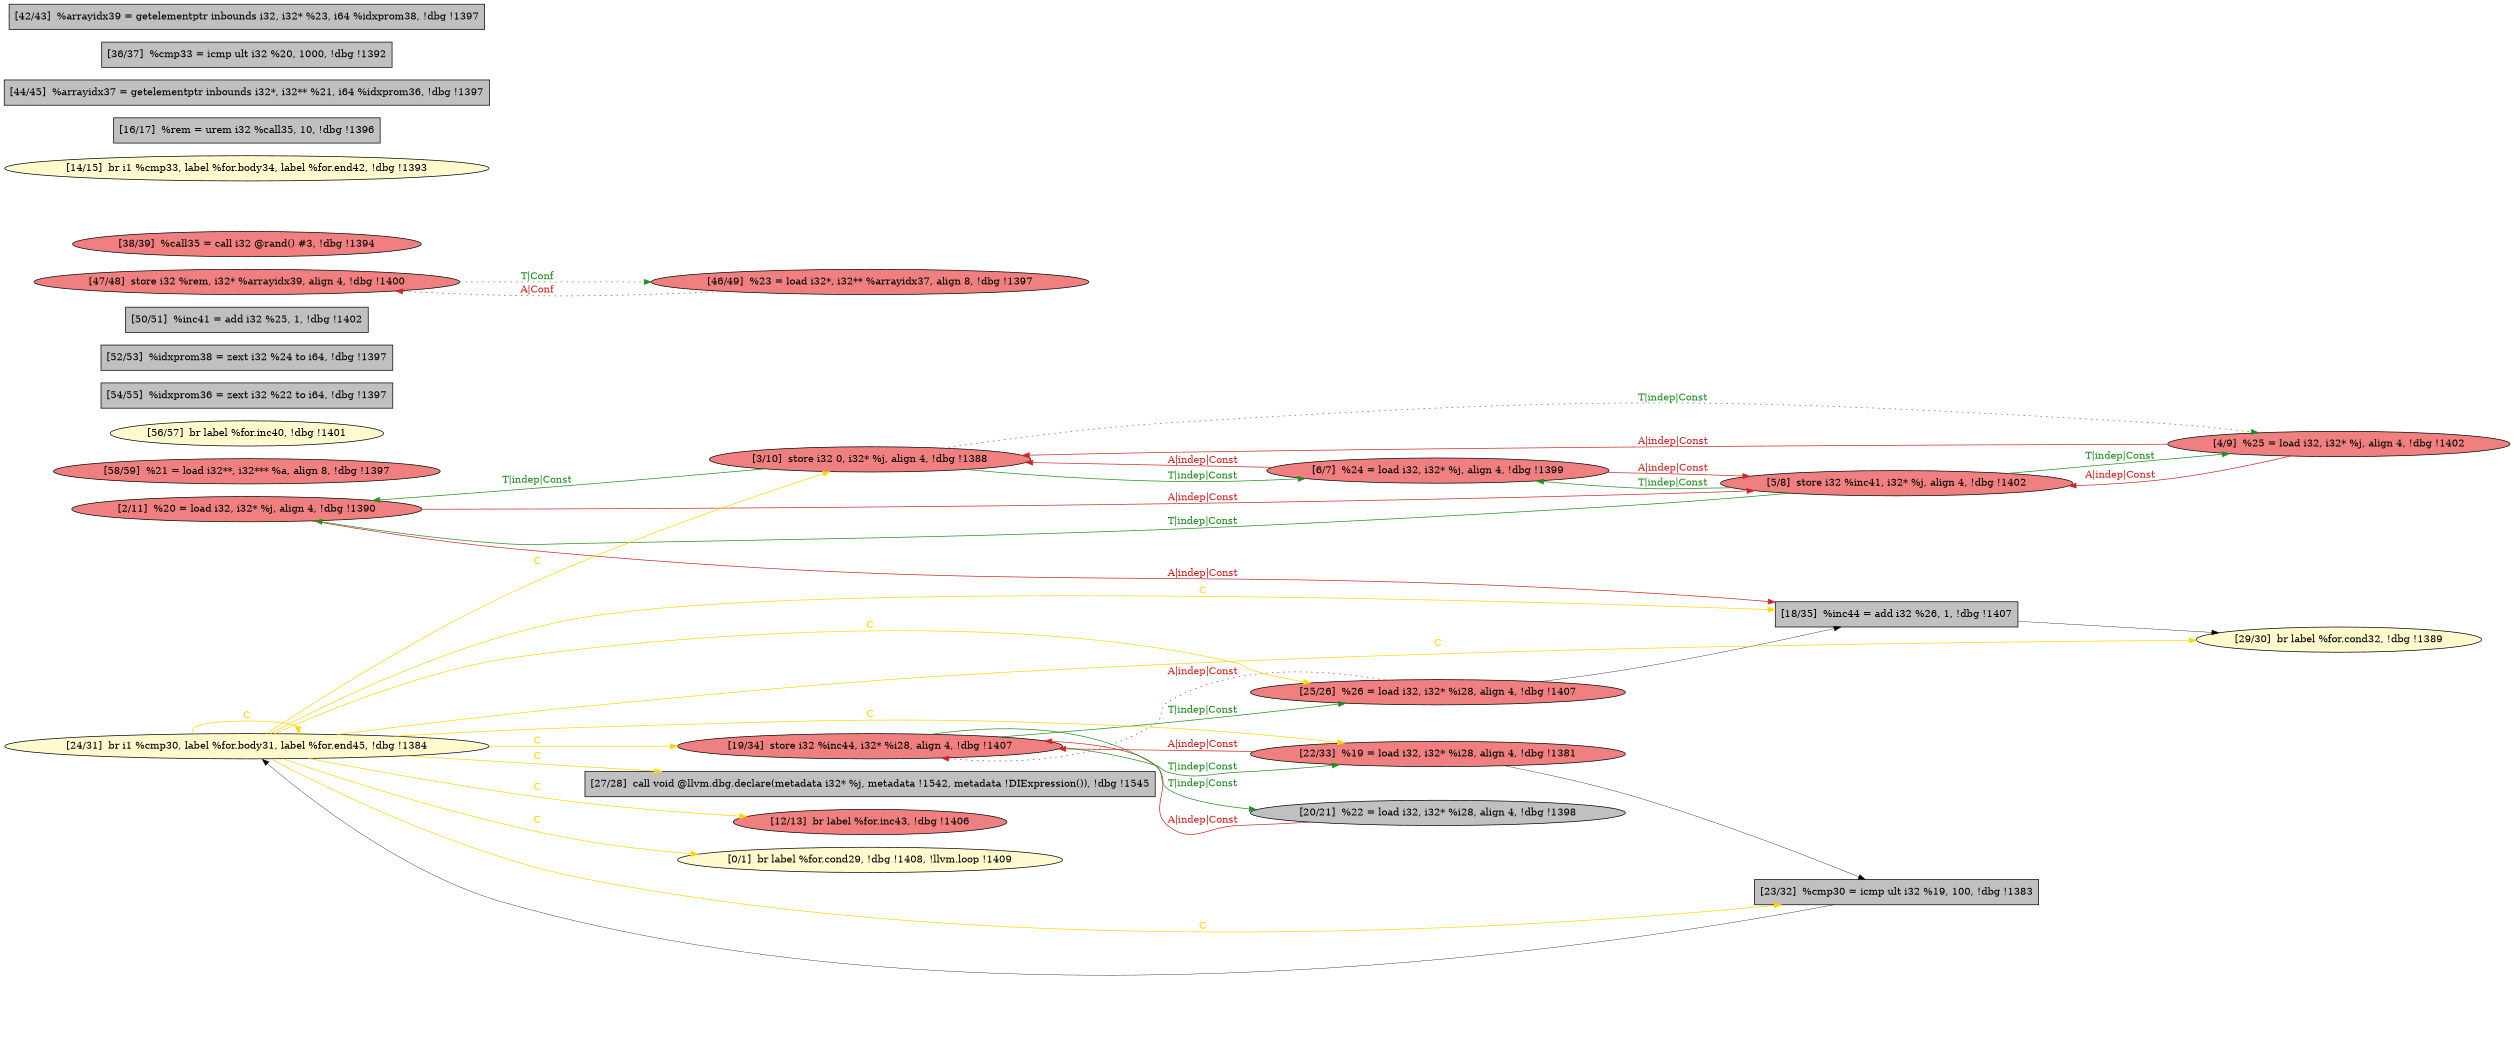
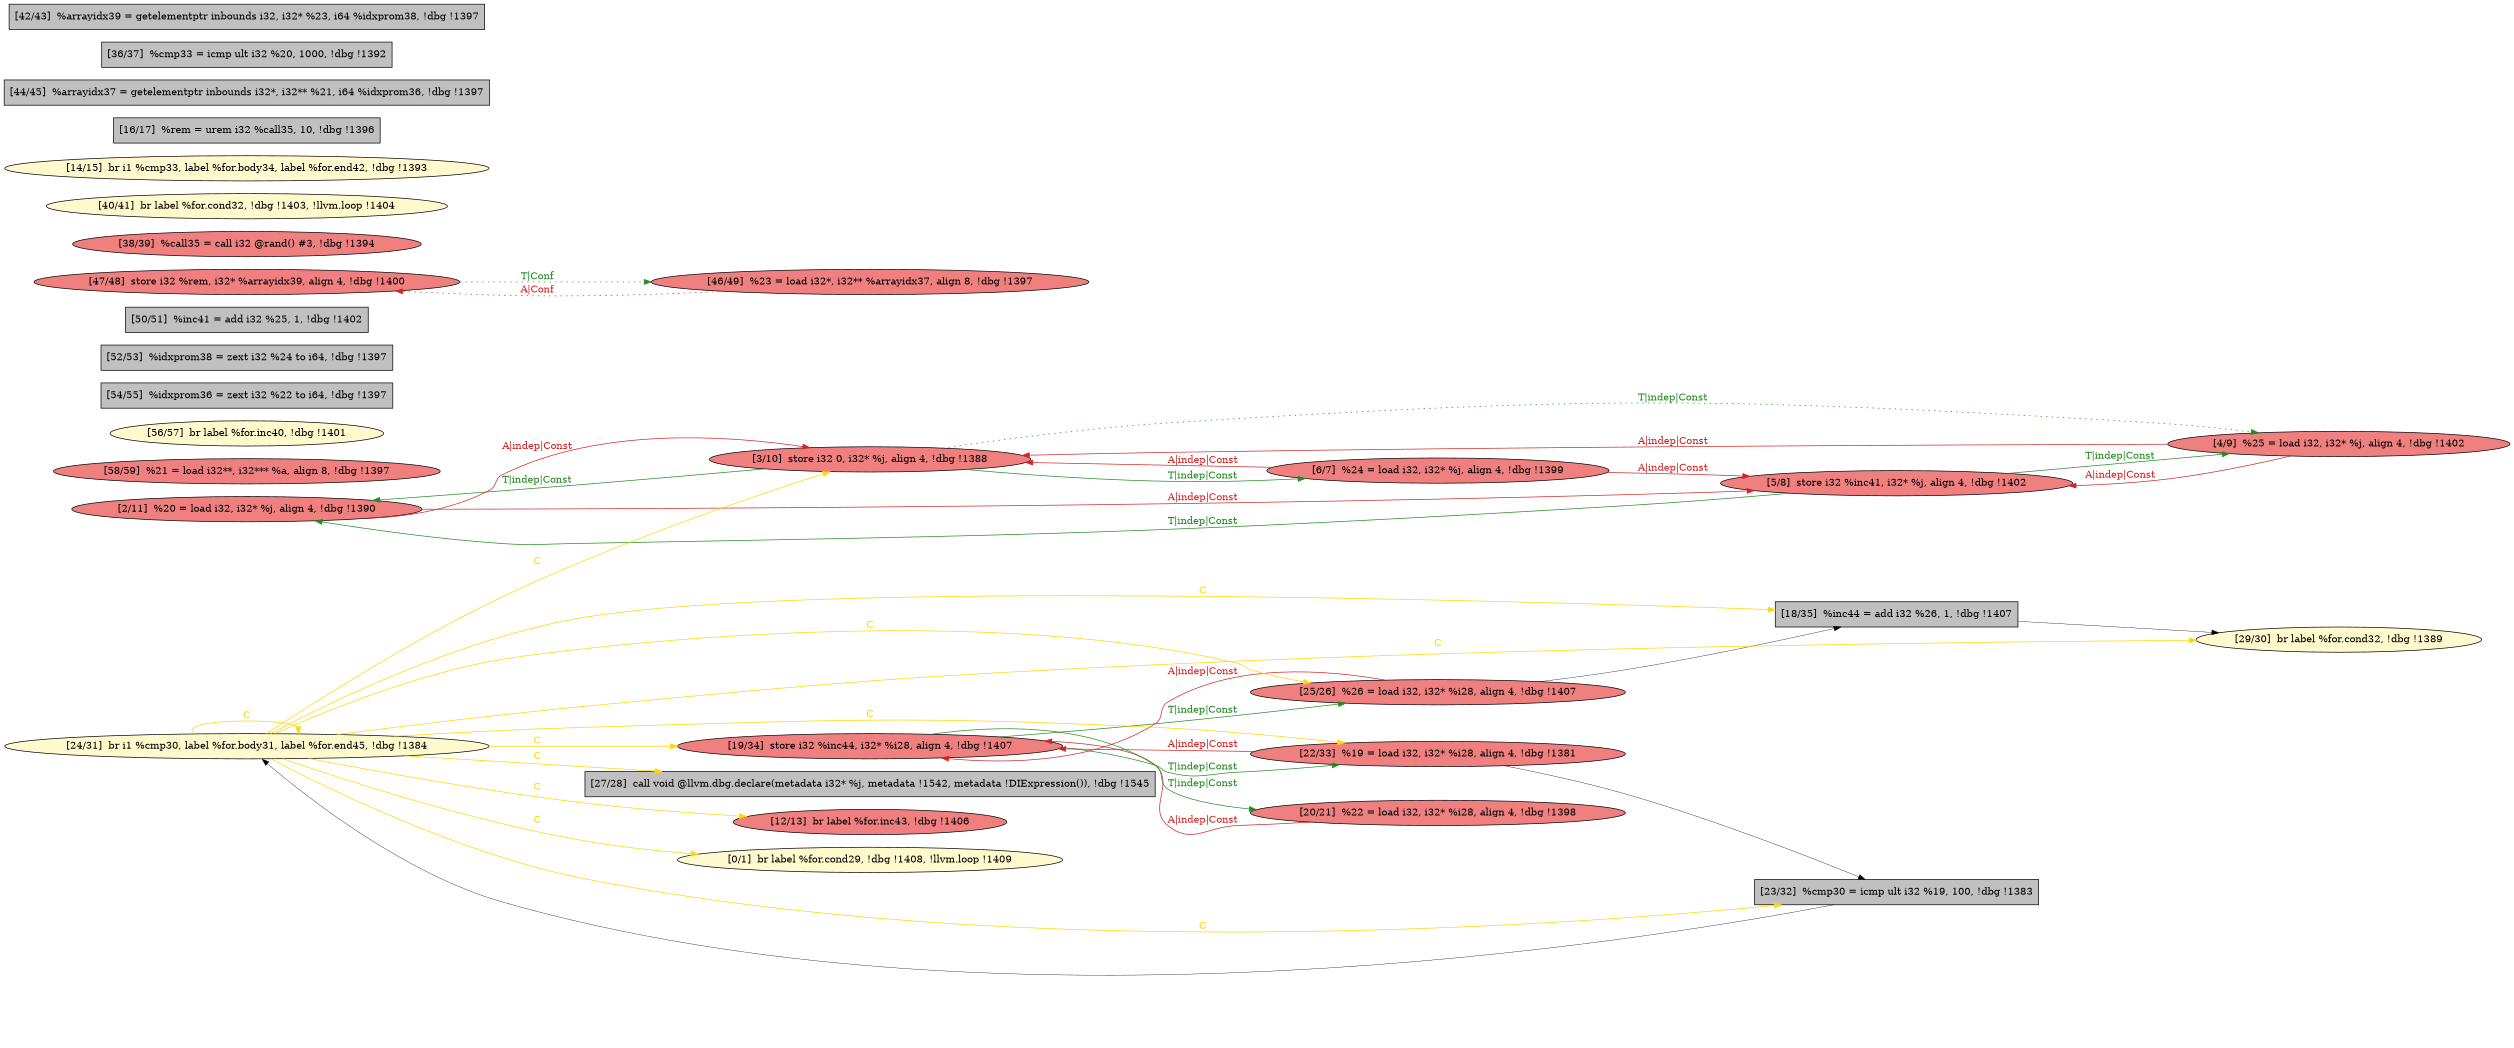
  digraph {
    rankdir=LR
    node [fillcolor=lightcoral shape=ellipse style=filled]
    edge [color=gold fontcolor=gold penwidth=1.0 style=solid]
    n1 [fillcolor=lemonchiffon label="[29/30]  br label %for.cond32, !dbg !1389"]
    n2 [label="[58/59]  %21 = load i32**, i32*** %a, align 8, !dbg !1397"]
    n3 [fillcolor=lemonchiffon label="[56/57]  br label %for.inc40, !dbg !1401"]
    n4 [label="[3/10]  store i32 0, i32* %j, align 4, !dbg !1388"]
    n5 [label="[6/7]  %24 = load i32, i32* %j, align 4, !dbg !1399"]
    n6 [label="[4/9]  %25 = load i32, i32* %j, align 4, !dbg !1402"]
    n7 [label="[2/11]  %20 = load i32, i32* %j, align 4, !dbg !1390"]
    n8 [label="[5/8]  store i32 %inc41, i32* %j, align 4, !dbg !1402"]
-   n9 [fillcolor=grey label="[20/21]  %22 = load i32, i32* %i28, align 4, !dbg !1398"]
+   n9 [label="[20/21]  %22 = load i32, i32* %i28, align 4, !dbg !1398"]
    n10 [label="[19/34]  store i32 %inc44, i32* %i28, align 4, !dbg !1407"]
    n11 [label="[25/26]  %26 = load i32, i32* %i28, align 4, !dbg !1407"]
    n12 [label="[22/33]  %19 = load i32, i32* %i28, align 4, !dbg !1381"]
    n13 [fillcolor=grey label="[54/55]  %idxprom36 = zext i32 %22 to i64, !dbg !1397" shape=rectangle]
    n14 [fillcolor=grey label="[52/53]  %idxprom38 = zext i32 %24 to i64, !dbg !1397" shape=rectangle]
    n15 [fillcolor=grey label="[27/28]  call void @llvm.dbg.declare(metadata i32* %j, metadata !1542, metadata !DIExpression()), !dbg !1545" shape=rectangle]
    n16 [fillcolor=grey label="[50/51]  %inc41 = add i32 %25, 1, !dbg !1402" shape=rectangle]
    n17 [label="[47/48]  store i32 %rem, i32* %arrayidx39, align 4, !dbg !1400"]
    n18 [label="[46/49]  %23 = load i32*, i32** %arrayidx37, align 8, !dbg !1397"]
    n19 [fillcolor=grey label="[18/35]  %inc44 = add i32 %26, 1, !dbg !1407" shape=rectangle]
    n20 [label="[12/13]  br label %for.inc43, !dbg !1406"]
    n21 [fillcolor=grey label="[23/32]  %cmp30 = icmp ult i32 %19, 100, !dbg !1383" shape=rectangle]
    n22 [fillcolor=lemonchiffon label="[24/31]  br i1 %cmp30, label %for.body31, label %for.end45, !dbg !1384"]
    n23 [fillcolor=lemonchiffon label="[0/1]  br label %for.cond29, !dbg !1408, !llvm.loop !1409"]
    n24 [label="[38/39]  %call35 = call i32 @rand() #3, !dbg !1394"]
+   n25 [fillcolor=lemonchiffon label="[40/41]  br label %for.cond32, !dbg !1403, !llvm.loop !1404"]
    n26 [fillcolor=lemonchiffon label="[14/15]  br i1 %cmp33, label %for.body34, label %for.end42, !dbg !1393"]
    n27 [fillcolor=grey label="[16/17]  %rem = urem i32 %call35, 10, !dbg !1396" shape=rectangle]
    n28 [fillcolor=grey label="[44/45]  %arrayidx37 = getelementptr inbounds i32*, i32** %21, i64 %idxprom36, !dbg !1397" shape=rectangle]
    n29 [fillcolor=grey label="[36/37]  %cmp33 = icmp ult i32 %20, 1000, !dbg !1392" shape=rectangle]
    n30 [fillcolor=grey label="[42/43]  %arrayidx39 = getelementptr inbounds i32, i32* %23, i64 %idxprom38, !dbg !1397" shape=rectangle]
    n4 -> n5 [color=forestgreen fontcolor=forestgreen label="T|indep|Const"]
    n4 -> n6 [color=forestgreen fontcolor=forestgreen label="T|indep|Const" style=dotted]
    n4 -> n7 [color=forestgreen fontcolor=forestgreen label="T|indep|Const"]
    n5 -> n4 [color=firebrick3 fontcolor=firebrick3 label="A|indep|Const"]
    n5 -> n8 [color=firebrick3 fontcolor=firebrick3 label="A|indep|Const"]
    n6 -> n4 [color=firebrick3 fontcolor=firebrick3 label="A|indep|Const"]
    n6 -> n8 [color=firebrick3 fontcolor=firebrick3 label="A|indep|Const"]
-   n7 -> n19 [color=firebrick3 fontcolor=firebrick3 label="A|indep|Const"]
+   n7 -> n4 [color=firebrick3 fontcolor=firebrick3 label="A|indep|Const"]
    n7 -> n8 [color=firebrick3 fontcolor=firebrick3 label="A|indep|Const"]
-   n8 -> n5 [color=forestgreen fontcolor=forestgreen label="T|indep|Const"]
    n8 -> n6 [color=forestgreen fontcolor=forestgreen label="T|indep|Const"]
    n8 -> n7 [color=forestgreen fontcolor=forestgreen label="T|indep|Const"]
    n9 -> n10 [color=firebrick3 fontcolor=firebrick3 label="A|indep|Const"]
    n10 -> n9 [color=forestgreen fontcolor=forestgreen label="T|indep|Const"]
    n10 -> n11 [color=forestgreen fontcolor=forestgreen label="T|indep|Const"]
    n10 -> n12 [color=forestgreen fontcolor=forestgreen label="T|indep|Const"]
-   n11 -> n10 [color=firebrick3 fontcolor=firebrick3 label="A|indep|Const" style=dotted]
+   n11 -> n10 [color=firebrick3 fontcolor=firebrick3 label="A|indep|Const"]
    n11 -> n19 [color=black fontcolor=black penwidth=0.5]
    n12 -> n10 [color=firebrick3 fontcolor=firebrick3 label="A|indep|Const"]
    n12 -> n21 [color=black fontcolor=black penwidth=0.5]
    n17 -> n18 [color=forestgreen fontcolor=forestgreen label="T|Conf" style=dotted]
    n18 -> n17 [color=firebrick3 fontcolor=firebrick3 label="A|Conf" style=dotted]
    n19 -> n1 [color=black fontcolor=black penwidth=0.5]
    n21 -> n22 [color=black fontcolor=black penwidth=0.5]
    n22 -> n1 [label=C]
    n22 -> n4 [label=C]
    n22 -> n10 [label=C]
    n22 -> n11 [label=C]
    n22 -> n12 [label=C]
    n22 -> n15 [label=C]
    n22 -> n19 [label=C]
    n22 -> n20 [label=C]
    n22 -> n21 [label=C]
    n22 -> n22 [label=C]
    n22 -> n23 [label=C]
  }
